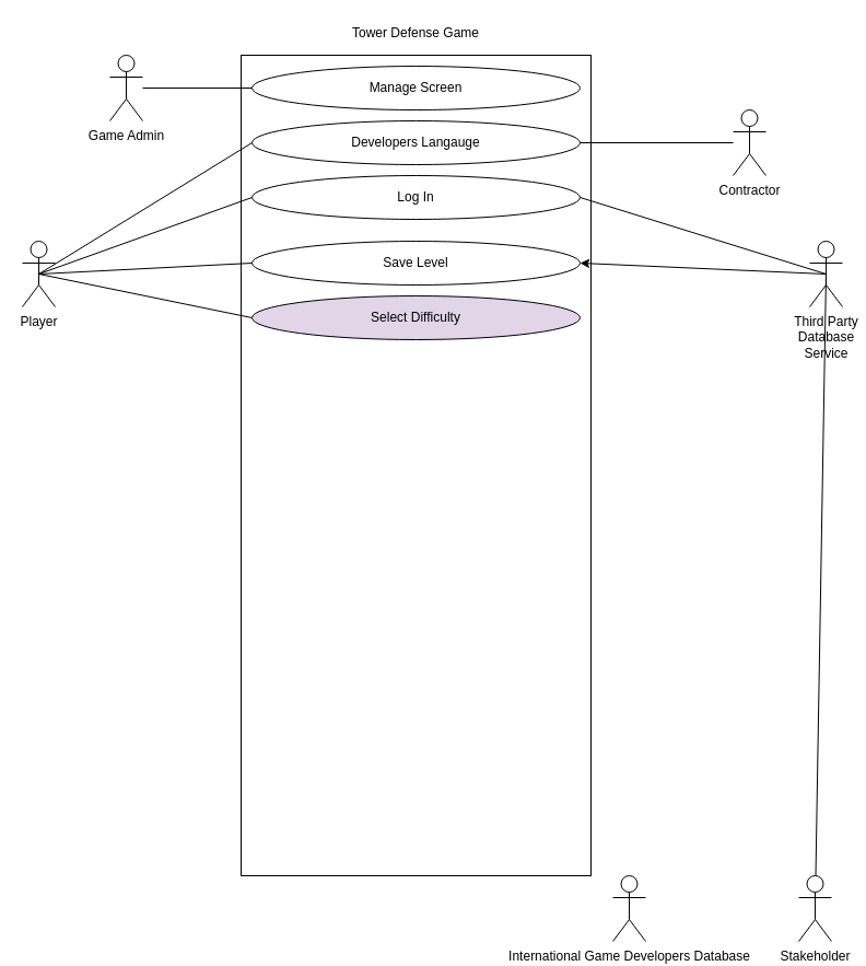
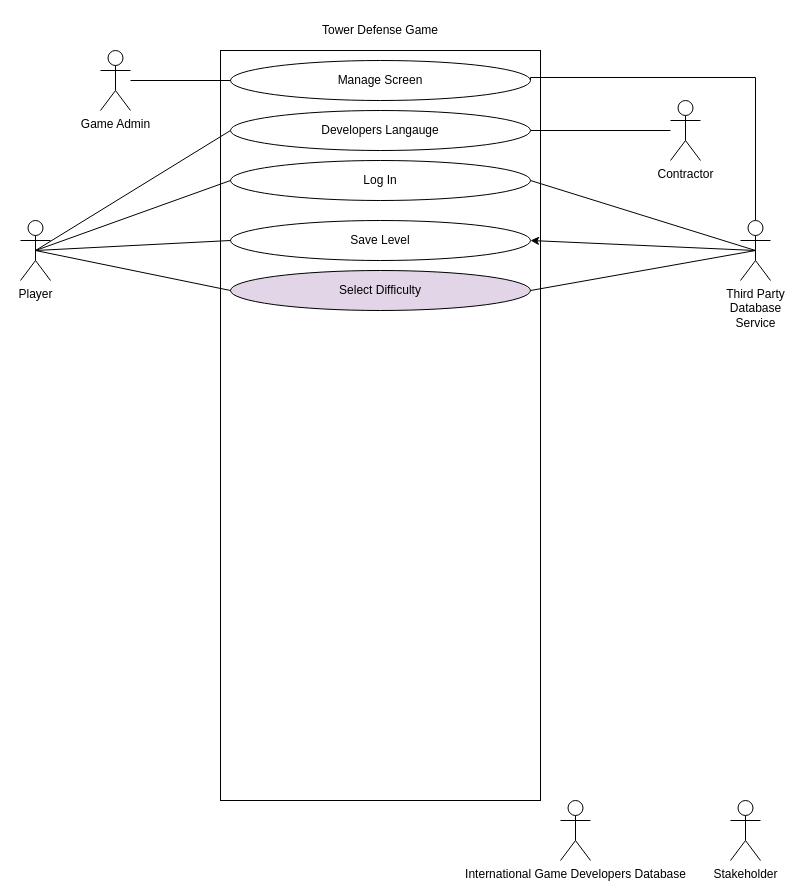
  <mxCell id="0" />
  <mxCell id="1" parent="0" />
  <mxCell id="2" value="Game Admin" style="shape=umlActor;verticalLabelPosition=bottom;verticalAlign=top;html=1;outlineConnect=0;" vertex="1" parent="1"><mxGeometry x="100" y="50" width="30" height="60" as="geometry" /></mxCell>
  <mxCell id="3" value="Player" style="shape=umlActor;verticalLabelPosition=bottom;verticalAlign=top;html=1;outlineConnect=0;" vertex="1" parent="1"><mxGeometry x="20" y="220" width="30" height="60" as="geometry" /></mxCell>
  <mxCell id="4" value="" style="rounded=0;whiteSpace=wrap;html=1;" vertex="1" parent="1"><mxGeometry x="220" y="50" width="320" height="750" as="geometry" /></mxCell>
  <mxCell id="5" value="Stakeholder" style="shape=umlActor;verticalLabelPosition=bottom;verticalAlign=top;html=1;outlineConnect=0;" vertex="1" parent="1"><mxGeometry x="730" y="800" width="30" height="60" as="geometry" /></mxCell>
  <mxCell id="6" value="International Game Developers Database" style="shape=umlActor;verticalLabelPosition=bottom;verticalAlign=top;html=1;outlineConnect=0;" vertex="1" parent="1"><mxGeometry x="560" y="800" width="30" height="60" as="geometry" /></mxCell>
+ <mxCell id="7" style="edgeStyle=orthogonalEdgeStyle;rounded=0;orthogonalLoop=1;jettySize=auto;html=1;endFill=0;strokeColor=default;entryX=1;entryY=0.5;entryDx=0;entryDy=0;startArrow=none;startFill=0;endArrow=none;" edge="1" parent="1" source="8" target="11"><mxGeometry relative="1" as="geometry"><mxPoint x="755" y="70" as="targetPoint" /><Array as="points"><mxPoint x="755" y="77" /><mxPoint x="530" y="77" /></Array></mxGeometry></mxCell>
  <mxCell id="8" value="Third Party&lt;br&gt;Database&lt;br&gt;Service" style="shape=umlActor;verticalLabelPosition=bottom;verticalAlign=top;html=1;outlineConnect=0;" vertex="1" parent="1"><mxGeometry x="740" y="220" width="30" height="60" as="geometry" /></mxCell>
  <mxCell id="9" value="Contractor" style="shape=umlActor;verticalLabelPosition=bottom;verticalAlign=top;html=1;outlineConnect=0;" vertex="1" parent="1"><mxGeometry x="670" y="100" width="30" height="60" as="geometry" /></mxCell>
  <mxCell id="10" value="" style="endArrow=none;html=1;strokeColor=default;exitX=1;exitY=0.5;exitDx=0;exitDy=0;" edge="1" parent="1" source="15" target="9"><mxGeometry width="50" height="50" relative="1" as="geometry"><mxPoint x="530" y="160" as="sourcePoint" /><mxPoint x="390" y="340" as="targetPoint" /></mxGeometry></mxCell>
  <mxCell id="11" value="Manage Screen" style="ellipse;whiteSpace=wrap;html=1;" vertex="1" parent="1"><mxGeometry x="230" y="60" width="300" height="40" as="geometry" /></mxCell>
  <mxCell id="12" value="" style="endArrow=none;html=1;strokeColor=default;entryX=0;entryY=0.5;entryDx=0;entryDy=0;" edge="1" parent="1" source="2" target="11"><mxGeometry width="50" height="50" relative="1" as="geometry"><mxPoint x="340" y="280" as="sourcePoint" /><mxPoint x="390" y="230" as="targetPoint" /></mxGeometry></mxCell>
  <mxCell id="13" value="Tower Defense Game" style="text;html=1;strokeColor=none;fillColor=none;align=center;verticalAlign=middle;whiteSpace=wrap;rounded=0;" vertex="1" parent="1"><mxGeometry x="310" y="20" width="140" height="20" as="geometry" /></mxCell>
  <mxCell id="14" value="" style="endArrow=none;html=1;strokeColor=default;entryX=0;entryY=0.5;entryDx=0;entryDy=0;exitX=0.5;exitY=0.5;exitDx=0;exitDy=0;exitPerimeter=0;" edge="1" parent="1" source="3"><mxGeometry width="50" height="50" relative="1" as="geometry"><mxPoint x="340" y="340" as="sourcePoint" /><mxPoint x="230" y="290" as="targetPoint" /></mxGeometry></mxCell>
  <mxCell id="15" value="Developers Langauge" style="ellipse;whiteSpace=wrap;html=1;" vertex="1" parent="1"><mxGeometry x="230" y="110" width="300" height="40" as="geometry" /></mxCell>
  <mxCell id="16" value="Select Difficulty" style="ellipse;whiteSpace=wrap;html=1;fillColor=#e1d5e7;" vertex="1" parent="1"><mxGeometry x="230" y="270" width="300" height="40" as="geometry" /></mxCell>
  <mxCell id="17" value="Save Level" style="ellipse;whiteSpace=wrap;html=1;" vertex="1" parent="1"><mxGeometry x="230" y="220" width="300" height="40" as="geometry" /></mxCell>
  <mxCell id="18" value="" style="endArrow=none;html=1;strokeColor=default;entryX=0;entryY=0.5;entryDx=0;entryDy=0;exitX=0.5;exitY=0.5;exitDx=0;exitDy=0;exitPerimeter=0;" edge="1" parent="1" source="3" target="17"><mxGeometry width="50" height="50" relative="1" as="geometry"><mxPoint x="130" y="230" as="sourcePoint" /><mxPoint x="240" y="300" as="targetPoint" /></mxGeometry></mxCell>
- <mxCell id="19" value="" style="endArrow=none;html=1;strokeColor=default;exitX=0.5;exitY=0.5;exitDx=0;exitDy=0;exitPerimeter=0;" edge="1" parent="1" source="8" target="5"><mxGeometry width="50" height="50" relative="1" as="geometry"><mxPoint x="730" y="170" as="sourcePoint" /><mxPoint x="530" y="294" as="targetPoint" /></mxGeometry></mxCell>
+ <mxCell id="19" value="" style="endArrow=none;html=1;strokeColor=default;entryX=1;entryY=0.5;entryDx=0;entryDy=0;exitX=0.5;exitY=0.5;exitDx=0;exitDy=0;exitPerimeter=0;" edge="1" parent="1" source="8" target="16"><mxGeometry width="50" height="50" relative="1" as="geometry"><mxPoint x="730" y="170" as="sourcePoint" /><mxPoint x="530" y="294" as="targetPoint" /></mxGeometry></mxCell>
  <mxCell id="20" value="" style="endArrow=classic;html=1;strokeColor=default;entryX=1;entryY=0.5;entryDx=0;entryDy=0;exitX=0.5;exitY=0.5;exitDx=0;exitDy=0;exitPerimeter=0;" edge="1" parent="1" source="8" target="17"><mxGeometry width="50" height="50" relative="1" as="geometry"><mxPoint x="730" y="170" as="sourcePoint" /><mxPoint x="390" y="290" as="targetPoint" /></mxGeometry></mxCell>
  <mxCell id="21" value="" style="endArrow=none;html=1;strokeColor=default;entryX=0;entryY=0.5;entryDx=0;entryDy=0;exitX=0.5;exitY=0.5;exitDx=0;exitDy=0;exitPerimeter=0;" edge="1" parent="1" source="3" target="15"><mxGeometry width="50" height="50" relative="1" as="geometry"><mxPoint x="70" y="250" as="sourcePoint" /><mxPoint x="390" y="290" as="targetPoint" /></mxGeometry></mxCell>
  <mxCell id="22" value="Log In" style="ellipse;whiteSpace=wrap;html=1;" vertex="1" parent="1"><mxGeometry x="230" y="160" width="300" height="40" as="geometry" /></mxCell>
  <mxCell id="23" value="" style="endArrow=none;html=1;strokeColor=default;entryX=0;entryY=0.5;entryDx=0;entryDy=0;exitX=0.5;exitY=0.5;exitDx=0;exitDy=0;exitPerimeter=0;" edge="1" parent="1" source="3" target="22"><mxGeometry width="50" height="50" relative="1" as="geometry"><mxPoint x="130" y="230" as="sourcePoint" /><mxPoint x="230" y="176" as="targetPoint" /></mxGeometry></mxCell>
  <mxCell id="24" value="" style="endArrow=none;html=1;strokeColor=default;entryX=1;entryY=0.5;entryDx=0;entryDy=0;exitX=0.5;exitY=0.5;exitDx=0;exitDy=0;exitPerimeter=0;" edge="1" parent="1" source="8" target="22"><mxGeometry width="50" height="50" relative="1" as="geometry"><mxPoint x="730" y="170" as="sourcePoint" /><mxPoint x="390" y="280" as="targetPoint" /></mxGeometry></mxCell>
